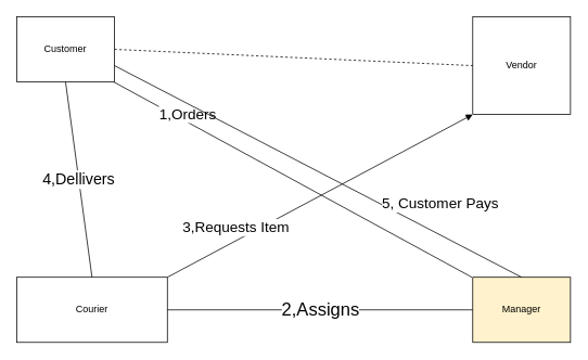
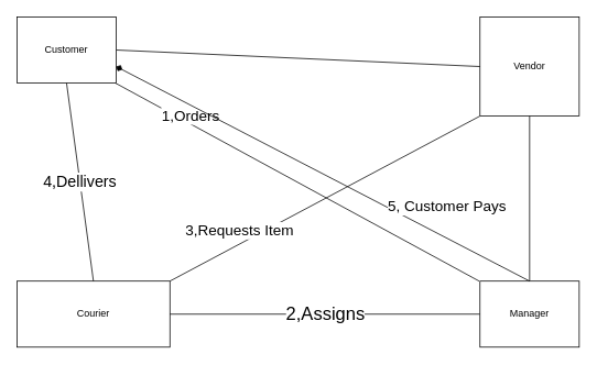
  <mxCell id="0" />
  <mxCell id="1" parent="0" />
  <mxCell id="2" value="Vendor" style="rounded=0;whiteSpace=wrap;html=1;" parent="1" vertex="1"><mxGeometry x="580" y="20" width="120" height="120" as="geometry" /></mxCell>
- <mxCell id="4" value="" style="endArrow=none;html=1;rounded=0;entryX=0;entryY=0.5;entryDx=0;entryDy=0;exitX=1;exitY=0.5;exitDx=0;exitDy=0;dashed=1;" parent="1" source="5" target="2" edge="1"><mxGeometry width="50" height="50" relative="1" as="geometry"><mxPoint x="120" y="39.95" as="sourcePoint" /><mxPoint x="270" y="30" as="targetPoint" /></mxGeometry></mxCell>
+ <mxCell id="3" value="" style="endArrow=none;html=1;rounded=0;entryX=0.5;entryY=1;entryDx=0;entryDy=0;exitX=0.5;exitY=0;exitDx=0;exitDy=0;" parent="1" source="8" target="2" edge="1"><mxGeometry width="50" height="50" relative="1" as="geometry"><mxPoint x="640" y="330" as="sourcePoint" /><mxPoint x="400" y="80" as="targetPoint" /><Array as="points" /></mxGeometry></mxCell>
+ <mxCell id="4" value="" style="endArrow=none;html=1;rounded=0;entryX=0;entryY=0.5;entryDx=0;entryDy=0;exitX=1;exitY=0.5;exitDx=0;exitDy=0;" parent="1" source="5" target="2" edge="1"><mxGeometry width="50" height="50" relative="1" as="geometry"><mxPoint x="120" y="39.95" as="sourcePoint" /><mxPoint x="270" y="30" as="targetPoint" /></mxGeometry></mxCell>
  <mxCell id="5" value="Customer" style="rounded=0;whiteSpace=wrap;html=1;" parent="1" vertex="1"><mxGeometry x="20" y="20" width="120" height="80" as="geometry" /></mxCell>
  <mxCell id="6" value="Courier" style="rounded=0;whiteSpace=wrap;html=1;" parent="1" vertex="1"><mxGeometry x="20" y="340" width="185" height="80" as="geometry" /></mxCell>
  <mxCell id="7" value="&lt;font style=&quot;font-size: 22px;&quot;&gt;2,Assigns&lt;/font&gt;" style="endArrow=none;html=1;rounded=0;exitX=1;exitY=0.5;exitDx=0;exitDy=0;" parent="1" source="6" target="8" edge="1"><mxGeometry width="50" height="50" relative="1" as="geometry"><mxPoint x="380" y="250" as="sourcePoint" /><mxPoint x="300" y="300" as="targetPoint" /></mxGeometry></mxCell>
- <mxCell id="8" value="Manager" style="rounded=0;whiteSpace=wrap;html=1;fillColor=#fff2cc;" parent="1" vertex="1"><mxGeometry x="580" y="340" width="120" height="80" as="geometry" /></mxCell>
+ <mxCell id="8" value="Manager" style="rounded=0;whiteSpace=wrap;html=1;" parent="1" vertex="1"><mxGeometry x="580" y="340" width="120" height="80" as="geometry" /></mxCell>
  <mxCell id="9" value="&lt;font style=&quot;font-size: 19px;&quot;&gt;4,Dellivers&lt;/font&gt;" style="endArrow=none;html=1;rounded=0;exitX=0.5;exitY=0;exitDx=0;exitDy=0;entryX=0.5;entryY=1;entryDx=0;entryDy=0;" parent="1" source="6" target="5" edge="1"><mxGeometry width="50" height="50" relative="1" as="geometry"><mxPoint x="10" y="140" as="sourcePoint" /><mxPoint x="60" y="90" as="targetPoint" /></mxGeometry></mxCell>
- <mxCell id="10" value="&lt;font style=&quot;font-size: 18px;&quot;&gt;3,Requests Item&lt;/font&gt;" style="endArrow=block;html=1;rounded=0;entryX=0;entryY=1;entryDx=0;entryDy=0;exitX=1;exitY=0;exitDx=0;exitDy=0;textDirection=ltr;" parent="1" source="6" target="2" edge="1"><mxGeometry x="-0.516" y="14" width="50" height="50" relative="1" as="geometry"><mxPoint x="300" y="130" as="sourcePoint" /><mxPoint x="350" y="80" as="targetPoint" /><mxPoint as="offset" /></mxGeometry></mxCell>
+ <mxCell id="10" value="&lt;font style=&quot;font-size: 18px;&quot;&gt;3,Requests Item&lt;/font&gt;" style="endArrow=none;html=1;rounded=0;entryX=0;entryY=1;entryDx=0;entryDy=0;exitX=1;exitY=0;exitDx=0;exitDy=0;textDirection=ltr;" parent="1" source="6" target="2" edge="1"><mxGeometry x="-0.516" y="14" width="50" height="50" relative="1" as="geometry"><mxPoint x="300" y="130" as="sourcePoint" /><mxPoint x="350" y="80" as="targetPoint" /><mxPoint as="offset" /></mxGeometry></mxCell>
  <mxCell id="11" value="&lt;font style=&quot;font-size: 18px;&quot;&gt;1,Orders&lt;/font&gt;" style="endArrow=none;html=1;rounded=0;entryX=1;entryY=1;entryDx=0;entryDy=0;exitX=0;exitY=0;exitDx=0;exitDy=0;" parent="1" edge="1"><mxGeometry x="0.605" y="-8" width="50" height="50" relative="1" as="geometry"><mxPoint x="579" y="340" as="sourcePoint" /><mxPoint x="139" y="100" as="targetPoint" /><mxPoint as="offset" /></mxGeometry></mxCell>
- <mxCell id="12" value="&lt;font style=&quot;font-size: 18px;&quot;&gt;5, Customer Pays&lt;/font&gt;" style="endArrow=none;html=1;rounded=0;entryX=1;entryY=0.75;entryDx=0;entryDy=0;exitX=0.5;exitY=0;exitDx=0;exitDy=0;" parent="1" source="8" target="5" edge="1"><mxGeometry x="-0.538" y="-34" width="50" height="50" relative="1" as="geometry"><mxPoint x="390" y="210" as="sourcePoint" /><mxPoint x="440" y="160" as="targetPoint" /><mxPoint as="offset" /></mxGeometry></mxCell>
+ <mxCell id="12" value="&lt;font style=&quot;font-size: 18px;&quot;&gt;5, Customer Pays&lt;/font&gt;" style="endArrow=diamond;html=1;rounded=0;entryX=1;entryY=0.75;entryDx=0;entryDy=0;exitX=0.5;exitY=0;exitDx=0;exitDy=0;" parent="1" source="8" target="5" edge="1"><mxGeometry x="-0.538" y="-34" width="50" height="50" relative="1" as="geometry"><mxPoint x="390" y="210" as="sourcePoint" /><mxPoint x="440" y="160" as="targetPoint" /><mxPoint as="offset" /></mxGeometry></mxCell>
